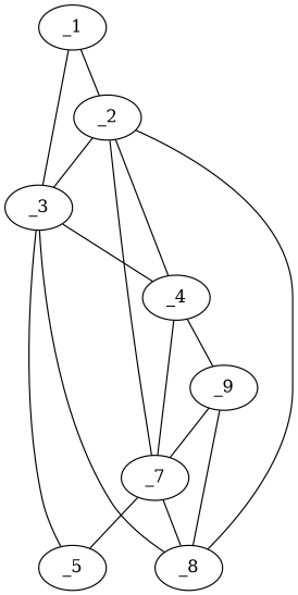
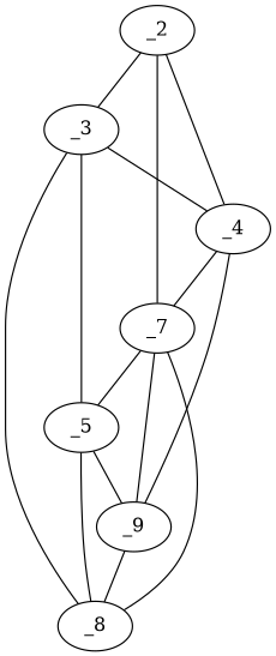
  graph {
    node [x=113]
    edge [valence=2]
-   _1 [x=34 y=87]
    _3 [x=95 y=55]
    _2 [x=59 y=94]
    _4 [x=107 y=73]
    _5 [y=69]
    _8 [x=121 y=61]
    _7 [x=114 y=82]
    n8 [label=_9 y=75]
-   _1 -- _3
-   _1 -- _2 [valence=1]
    _3 -- _4 [valence=1]
    _3 -- _5
    _3 -- _8 [valence=1]
    _2 -- _3
    _2 -- _4
    _2 -- _7 [valence=1]
    _4 -- _7
    _4 -- n8
-   _2 -- _8 [valence=1]
+   _5 -- _8 [valence=1]
+   _5 -- n8 [valence=1]
    _7 -- _5
    _7 -- _8 [valence=1]
    n8 -- _8
    n8 -- _7 [valence=1]
  }
